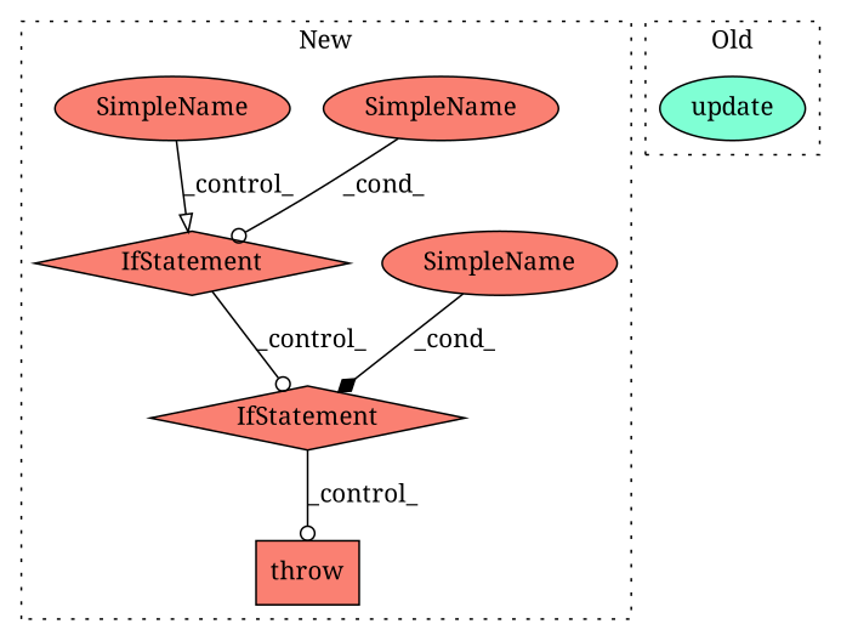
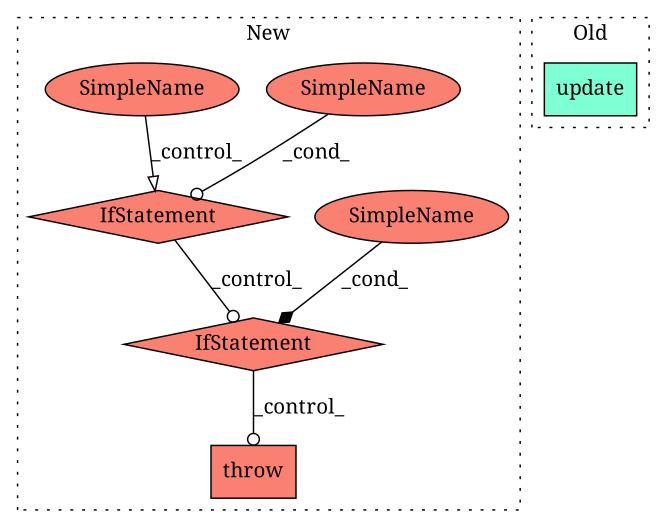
  digraph {
    fontname="Noto Serif"
    node [a=42 shape=ellipse style=filled fillcolor=salmon fontname="Noto Serif"]
    edge [arrowhead=odot fontname="Noto Serif"]
    n1 [a=53 l=6 label=throw s=1796 shape=box]
    n2 [a=25 l="4,2" label=IfStatement s="1682,1716" shape=diamond]
    n3 [label=SimpleName]
    n4 [label=SimpleName]
    n5 [a=25 l="4,2" label=IfStatement s="1588,1617" shape=diamond]
    n6 [label=SimpleName]
-   n7 [a=32 l="7,1" label=update s="1310,1319" fillcolor=aquamarine]
+   n7 [a=32 l="7,1" label=update s="1310,1319" shape=box fillcolor=aquamarine]
    subgraph cluster_1 {
      label=New
      style=dotted
      n1
      n2
      n3
      n4
      n5
      n6
    }
    subgraph cluster_2 {
      label=Old
      style=dotted
      n7
    }
    n2 -> n1 [label=_control_]
    n3 -> n2 [label=_cond_ arrowhead=diamond]
    n4 -> n5 [label=_cond_]
    n5 -> n2 [label=_control_]
    n6 -> n5 [label=_control_ arrowhead=onormal]
  }
